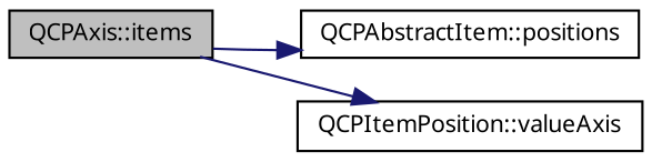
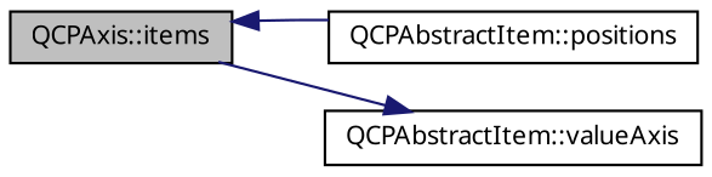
  digraph {
    fontname="Noto Sans"
    rankdir=LR
    node [color=black fillcolor=white fontname="Noto Sans" fontsize=10 shape=record style=filled]
    edge [arrowhead=normal color=midnightblue fontname="Noto Sans" fontsize=10 labelfontname=Helvetica labelfontsize=10 style=solid]
    n1 [fillcolor=grey75 fontcolor=black height=0.2 label="QCPAxis::items" width=0.4]
    n2 [height=0.2 label="QCPAbstractItem::positions" width=0.4]
-   n3 [height=0.2 label="QCPItemPosition::valueAxis" width=0.4]
-   n1 -> n2
+   n3 [height=0.2 label="QCPAbstractItem::valueAxis" width=0.4]
+   n2 -> n1
    n1 -> n3
  }
